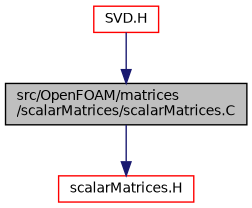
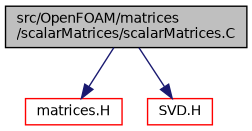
  digraph {
    node [color=red fontname=Helvetica fontsize=10 shape=record]
    edge [color=midnightblue fontname=Helvetica fontsize=10 labelfontname=Helvetica labelfontsize=10 style=solid]
    n1 [color=black fillcolor=grey75 fontcolor=black height=0.2 label="src/OpenFOAM/matrices\l/scalarMatrices/scalarMatrices.C" style=filled width=0.4]
-   n2 [height=0.2 label="scalarMatrices.H" width=0.4]
+   n2 [height=0.2 label="matrices.H" width=0.4]
    n3 [height=0.2 label="SVD.H" width=0.4]
    n1 -> n2
-   n3 -> n1
+   n1 -> n3
  }
